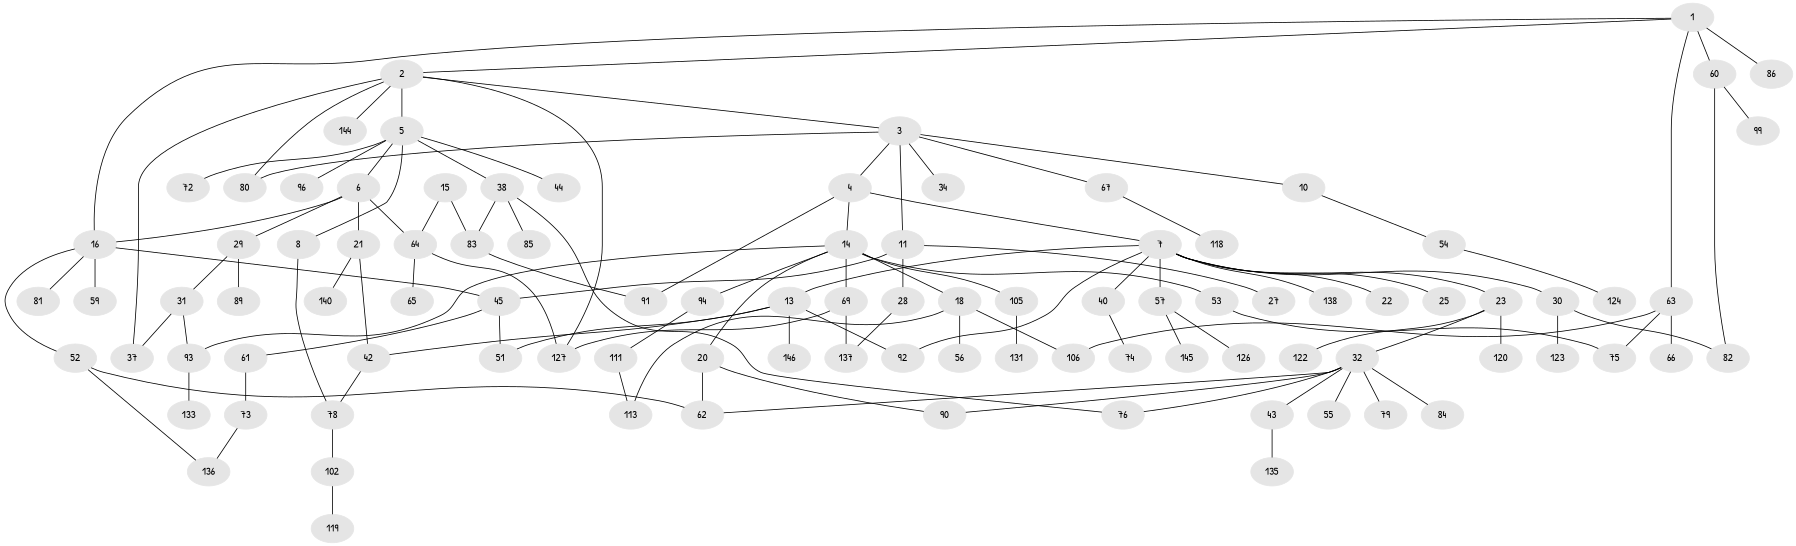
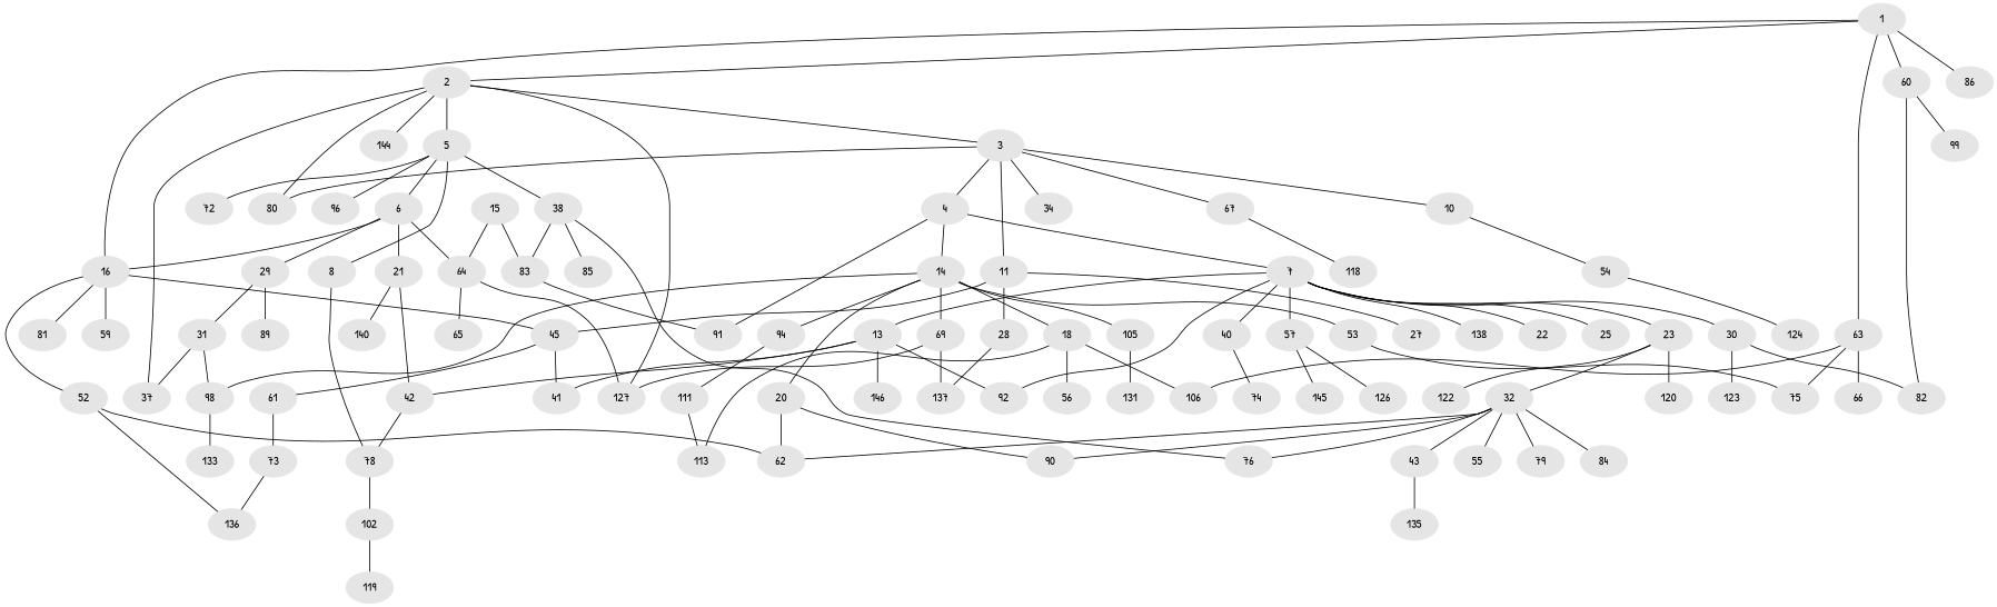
  graph {
    fontname="Patrick Hand"
    node [color=gray90 fontname="Patrick Hand" style=filled]
    edge [fontname="Patrick Hand"]
    1 [super="+9"]
    2 [super="+17"]
    16 [super="+47"]
    60 [super="+88"]
    63 [super="+77"]
    86 [super="+109"]
    3 [super="+50"]
    5 [super="+35"]
    37
    80 [super="+107"]
    127 [super="+132"]
    144
    45 [super="+58"]
    52 [super="+110"]
    59
    81
    82 [super="+100"]
    99 [super="+112"]
    106
    75 [super="+95"]
    66
    4 [super="+87"]
    10 [super="+41"]
    11 [super="+26"]
    34 [super="+49"]
    67 [super="+70"]
    6 [super="+115"]
    8 [super="+103"]
    38 [super="+104"]
-   44
    72
    96
    7 [super="+12"]
    14 [super="+19"]
    91 [super="+129"]
    54
    27
    28 [super="+48"]
    118
    13 [super="+24"]
    22
    23 [super="+33"]
    25
    30
    40
    57
    92
    138
    18 [super="+46"]
    20 [super="+36"]
    53 [super="+68"]
    69
-   93 [super="+125"]
+   93 [super="+125" label=98]
    94
    105
    21 [super="+130"]
    29 [super="+108"]
    64 [super="+143"]
    78 [super="+134"]
    83 [super="+117"]
    76
    85
    42
    140
    31 [super="+97"]
    89 [super="+98"]
    65
-   51 [super="+116"]
+   51 [super="+116" label=41]
    146
    32 [super="+39"]
    120 [super="+141"]
    122 [super="+139"]
    123
    74
    126
    145
    102
    124
    137
    61
    15 [super="+121"]
    56
    113 [super="+142"]
    62 [super="+114"]
    90
    133
    111
    131
    136
    43 [super="+101"]
    55
    79
    84
    135
    73
    119
    1 -- 2
    1 -- 16
    1 -- 60
    1 -- 63
    1 -- 86 [weight=2]
    2 -- 3
    2 -- 5
    2 -- 37
    2 -- 80
    2 -- 127
    2 -- 144
    16 -- 45
    16 -- 52
    16 -- 59
    16 -- 81
    60 -- 82
    60 -- 99
    63 -- 106
    63 -- 75
    63 -- 66
    3 -- 80
    3 -- 4
    3 -- 10
    3 -- 11
    3 -- 34
    3 -- 67
    5 -- 6
    5 -- 8
    5 -- 38
-   5 -- 44
    5 -- 72
    5 -- 96
    45 -- 51
    45 -- 61
    52 -- 62
    52 -- 136
    4 -- 7
    4 -- 14
    4 -- 91
    10 -- 54
    11 -- 45
    11 -- 27
    11 -- 28
    67 -- 118
    6 -- 16
    6 -- 21
    6 -- 29
    6 -- 64
    8 -- 78
    38 -- 83
    38 -- 76
    38 -- 85
    7 -- 13
    7 -- 22
    7 -- 23
    7 -- 25
    7 -- 30
    7 -- 40
    7 -- 57
    7 -- 92
    7 -- 138
    14 -- 18
    14 -- 20
    14 -- 53
    14 -- 69
    14 -- 93
    14 -- 94
    14 -- 105
    54 -- 124
    28 -- 137
    13 -- 92
    13 -- 42
    13 -- 51
    13 -- 146
    23 -- 32
    23 -- 120
    23 -- 122
    30 -- 82
    30 -- 123
    40 -- 74
    57 -- 126
    57 -- 145
    18 -- 106
    18 -- 56
    18 -- 113
    20 -- 62 [weight=2]
    20 -- 90
    53 -- 75
    69 -- 127
    69 -- 137
    93 -- 133
    94 -- 111
    105 -- 131
    21 -- 42
    21 -- 140
    29 -- 31
    29 -- 89
    64 -- 127
    64 -- 65
    78 -- 102
    83 -- 91
    42 -- 78
    31 -- 37
    31 -- 93
    32 -- 76
    32 -- 62
    32 -- 90
    32 -- 43
    32 -- 55
    32 -- 79
    32 -- 84
    102 -- 119
    61 -- 73
    15 -- 64
    15 -- 83
    111 -- 113
    43 -- 135
    73 -- 136
  }
